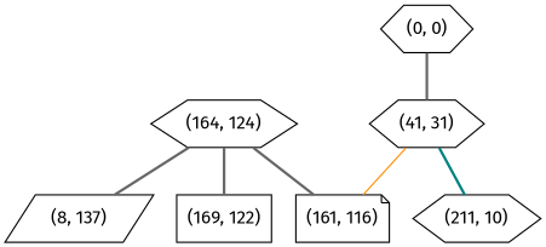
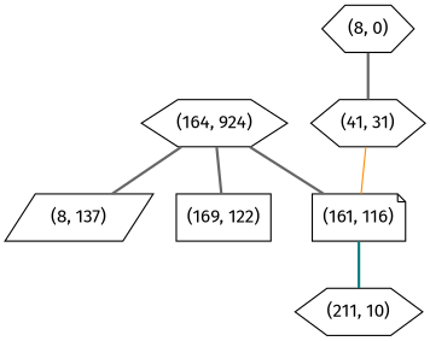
  graph {
    fontname="Fira Sans"
    node [fontname="Fira Sans" shape=hexagon]
    edge [color=gray40 fontname="Fira Sans" style=bold weight=1]
    n1 [label="(8, 137)" shape=parallelogram]
-   "(164, 124)"
+   "(164, 124)" [label="(164, 924)"]
    n3 [label="(169, 122)" shape=box]
    "(161, 116)" [shape=note]
-   "(0, 0)"
+   "(0, 0)" [label="(8, 0)"]
    "(41, 31)"
    "(211, 10)"
    "(164, 124)" -- n1
    "(164, 124)" -- n3
    "(164, 124)" -- "(161, 116)"
    "(0, 0)" -- "(41, 31)" [weight=4]
    "(41, 31)" -- "(161, 116)" [color=darkorange style=solid]
-   "(41, 31)" -- "(211, 10)" [color=teal]
+   "(161, 116)" -- "(211, 10)" [color=teal]
  }
